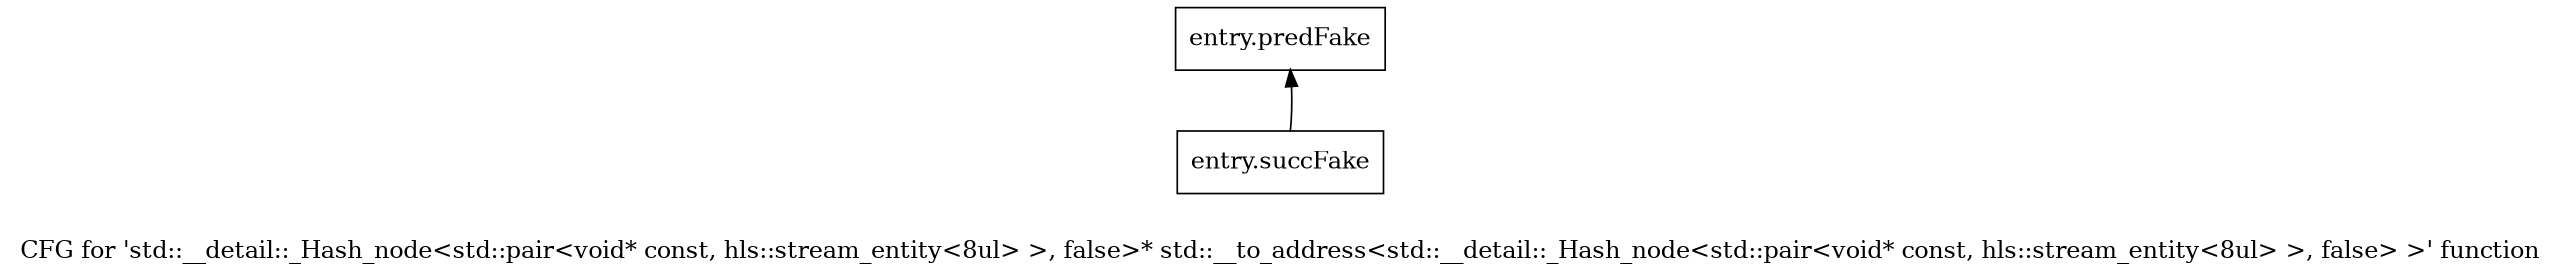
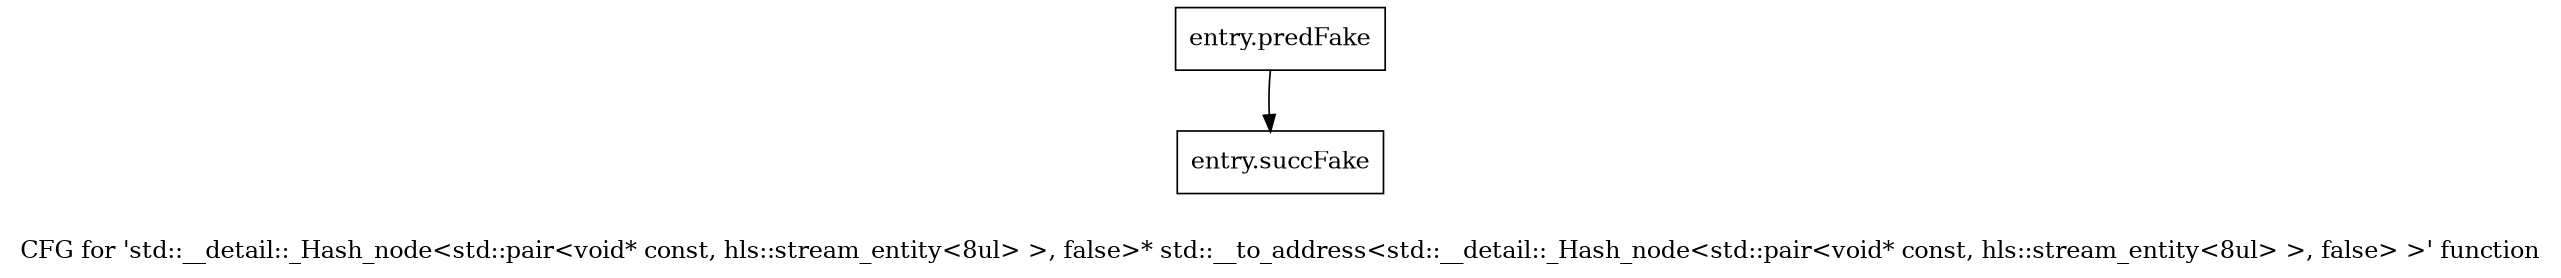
  digraph {
    label="CFG for 'std::__detail::_Hash_node\<std::pair\<void* const, hls::stream_entity\<8ul\> \>, false\>* std::__to_address\<std::__detail::_Hash_node\<std::pair\<void* const, hls::stream_entity\<8ul\> \>, false\> \>' function"
    node [shape=record]
    n1 [label="{entry.predFake}"]
    n2 [filename="/tools/Xilinx/Vitis_HLS/2023.1/tps/lnx64/gcc-8.3.0/lib/gcc/x86_64-pc-linux-gnu/8.3.0/../../../../include/c++/8.3.0/bits/ptr_traits.h" label="{entry.succFake}" linenumber=154]
-   n2 -> n1 [execusionnum=1 filename="/tools/Xilinx/Vitis_HLS/2023.1/tps/lnx64/gcc-8.3.0/lib/gcc/x86_64-pc-linux-gnu/8.3.0/../../../../include/c++/8.3.0/bits/ptr_traits.h"]
+   n1 -> n2 [execusionnum=1 filename="/tools/Xilinx/Vitis_HLS/2023.1/tps/lnx64/gcc-8.3.0/lib/gcc/x86_64-pc-linux-gnu/8.3.0/../../../../include/c++/8.3.0/bits/ptr_traits.h"]
  }
